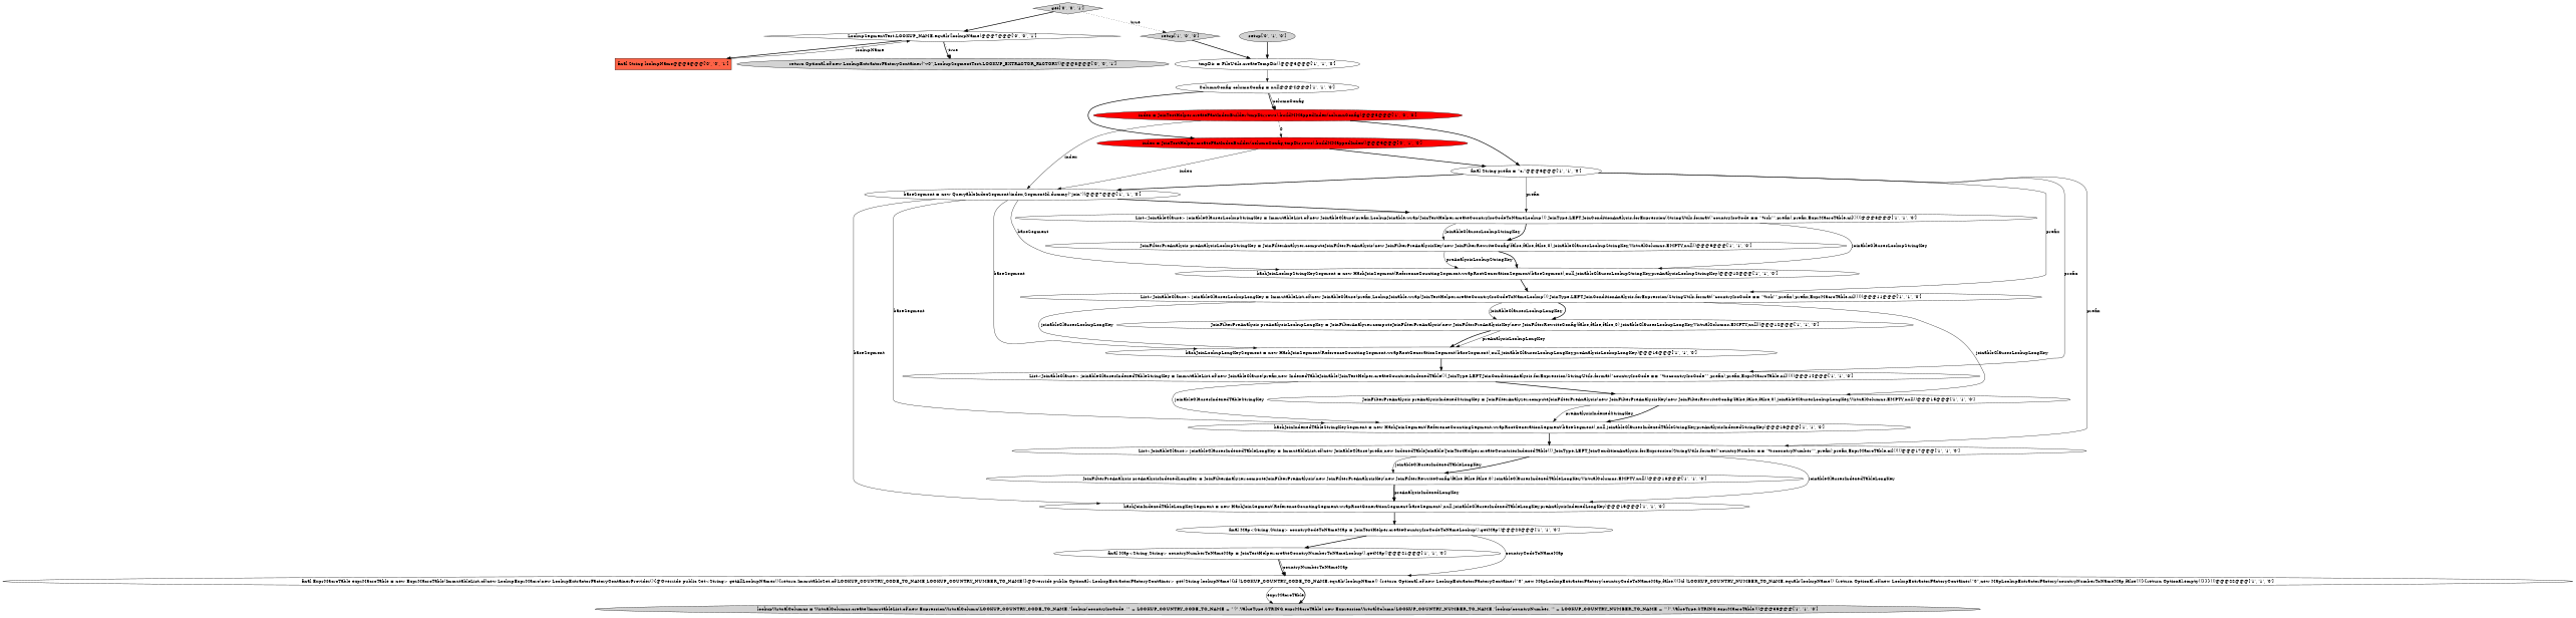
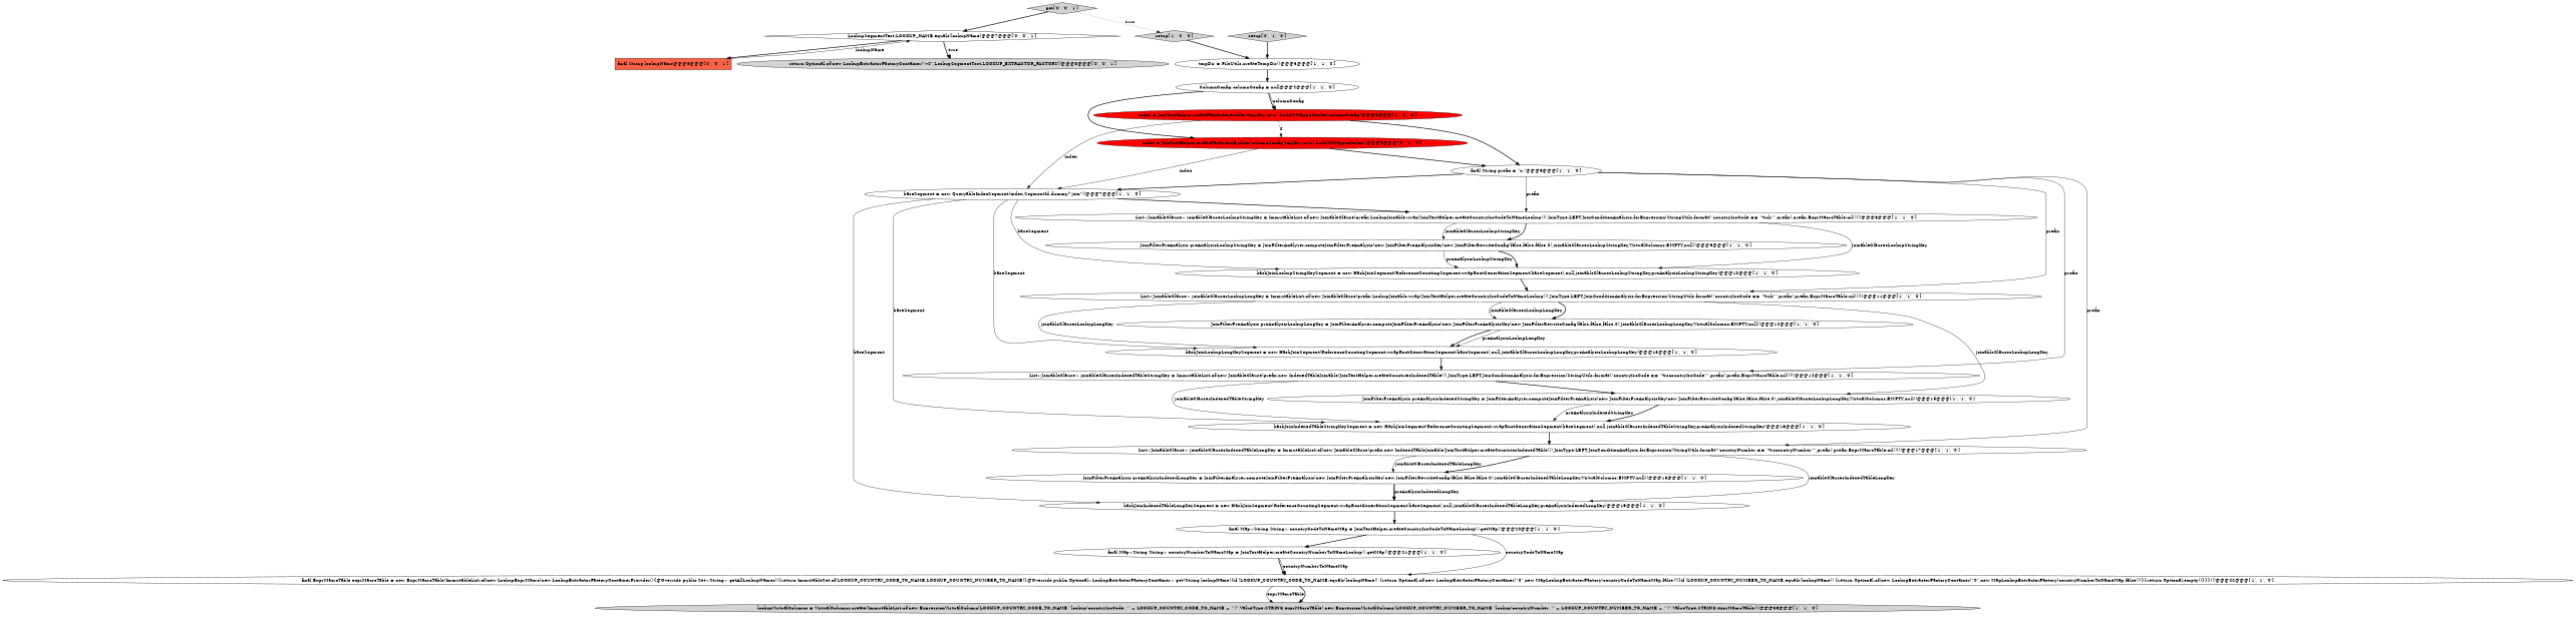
  digraph {
    node [fillcolor=white shape=ellipse style=filled]
    edge [style=bold]
    n1 [label="final Map<String,String> countryCodeToNameMap = JoinTestHelper.createCountryIsoCodeToNameLookup().getMap()@@@20@@@['1', '1', '0']"]
    n2 [label="final Map<String,String> countryNumberToNameMap = JoinTestHelper.createCountryNumberToNameLookup().getMap()@@@21@@@['1', '1', '0']"]
    n3 [label="final ExprMacroTable exprMacroTable = new ExprMacroTable(ImmutableList.of(new LookupExprMacro(new LookupExtractorFactoryContainerProvider(){@Override public Set<String> getAllLookupNames(){return ImmutableSet.of(LOOKUP_COUNTRY_CODE_TO_NAME,LOOKUP_COUNTRY_NUMBER_TO_NAME)}@Override public Optional<LookupExtractorFactoryContainer> get(String lookupName){if (LOOKUP_COUNTRY_CODE_TO_NAME.equals(lookupName)) {return Optional.of(new LookupExtractorFactoryContainer(\"0\",new MapLookupExtractorFactory(countryCodeToNameMap,false)))}if (LOOKUP_COUNTRY_NUMBER_TO_NAME.equals(lookupName)) {return Optional.of(new LookupExtractorFactoryContainer(\"0\",new MapLookupExtractorFactory(countryNumberToNameMap,false)))}{return Optional.empty()}}})))@@@22@@@['1', '1', '0']"]
    n4 [fillcolor=lightgray label="lookupVirtualColumns = VirtualColumns.create(ImmutableList.of(new ExpressionVirtualColumn(LOOKUP_COUNTRY_CODE_TO_NAME,\"lookup(countryIsoCode, '\" + LOOKUP_COUNTRY_CODE_TO_NAME + \"')\",ValueType.STRING,exprMacroTable),new ExpressionVirtualColumn(LOOKUP_COUNTRY_NUMBER_TO_NAME,\"lookup(countryNumber, '\" + LOOKUP_COUNTRY_NUMBER_TO_NAME + \"')\",ValueType.STRING,exprMacroTable)))@@@39@@@['1', '1', '0']"]
    n5 [label="List<JoinableClause> joinableClausesIndexedTableLongKey = ImmutableList.of(new JoinableClause(prefix,new IndexedTableJoinable(JoinTestHelper.createCountriesIndexedTable()),JoinType.LEFT,JoinConditionAnalysis.forExpression(StringUtils.format(\"countryNumber == \"%scountryNumber\"\",prefix),prefix,ExprMacroTable.nil())))@@@17@@@['1', '1', '0']"]
    n6 [label="JoinFilterPreAnalysis preAnalysisIndexedLongKey = JoinFilterAnalyzer.computeJoinFilterPreAnalysis(new JoinFilterPreAnalysisKey(new JoinFilterRewriteConfig(false,false,false,0),joinableClausesIndexedTableLongKey,VirtualColumns.EMPTY,null))@@@18@@@['1', '1', '0']"]
    n7 [label="hashJoinIndexedTableLongKeySegment = new HashJoinSegment(ReferenceCountingSegment.wrapRootGenerationSegment(baseSegment),null,joinableClausesIndexedTableLongKey,preAnalysisIndexedLongKey)@@@19@@@['1', '1', '0']"]
    n8 [label="ColumnConfig columnConfig = null@@@4@@@['1', '1', '0']"]
    n9 [fillcolor=red label="index = JoinTestHelper.createFactIndexBuilder(columnConfig,tmpDir,rows).buildMMappedIndex()@@@5@@@['0', '1', '0']"]
    n10 [fillcolor=red label="index = JoinTestHelper.createFactIndexBuilder(tmpDir,rows).buildMMappedIndex(columnConfig)@@@5@@@['1', '0', '0']"]
    n11 [label="final String prefix = \"c.\"@@@6@@@['1', '1', '0']"]
    n12 [label="baseSegment = new QueryableIndexSegment(index,SegmentId.dummy(\"join\"))@@@7@@@['1', '1', '0']"]
    n13 [label="tmpDir = FileUtils.createTempDir()@@@3@@@['1', '1', '0']"]
    n14 [fillcolor=lightgray label="get['0', '0', '1']" shape=diamond]
    n15 [label="LookupSegmentTest.LOOKUP_NAME.equals(lookupName)@@@7@@@['0', '0', '1']" shape=diamond]
    n16 [fillcolor=lightgray label="setup['1', '0', '0']" shape=diamond]
    n17 [fillcolor=tomato label="final String lookupName@@@6@@@['0', '0', '1']" shape=box]
    n18 [fillcolor=lightgray label="return Optional.of(new LookupExtractorFactoryContainer(\"v0\",LookupSegmentTest.LOOKUP_EXTRACTOR_FACTORY))@@@8@@@['0', '0', '1']"]
    n19 [label="List<JoinableClause> joinableClausesIndexedTableStringKey = ImmutableList.of(new JoinableClause(prefix,new IndexedTableJoinable(JoinTestHelper.createCountriesIndexedTable()),JoinType.LEFT,JoinConditionAnalysis.forExpression(StringUtils.format(\"countryIsoCode == \"%scountryIsoCode\"\",prefix),prefix,ExprMacroTable.nil())))@@@14@@@['1', '1', '0']"]
    n20 [label="List<JoinableClause> joinableClausesLookupStringKey = ImmutableList.of(new JoinableClause(prefix,LookupJoinable.wrap(JoinTestHelper.createCountryIsoCodeToNameLookup()),JoinType.LEFT,JoinConditionAnalysis.forExpression(StringUtils.format(\"countryIsoCode == \"%sk\"\",prefix),prefix,ExprMacroTable.nil())))@@@8@@@['1', '1', '0']"]
    n21 [label="List<JoinableClause> joinableClausesLookupLongKey = ImmutableList.of(new JoinableClause(prefix,LookupJoinable.wrap(JoinTestHelper.createCountryIsoCodeToNameLookup()),JoinType.LEFT,JoinConditionAnalysis.forExpression(StringUtils.format(\"countryIsoCode == \"%sk\"\",prefix),prefix,ExprMacroTable.nil())))@@@11@@@['1', '1', '0']"]
    n22 [label="JoinFilterPreAnalysis preAnalysisIndexedStringKey = JoinFilterAnalyzer.computeJoinFilterPreAnalysis(new JoinFilterPreAnalysisKey(new JoinFilterRewriteConfig(false,false,false,0),joinableClausesLookupLongKey,VirtualColumns.EMPTY,null))@@@15@@@['1', '1', '0']"]
    n23 [label="hashJoinIndexedTableStringKeySegment = new HashJoinSegment(ReferenceCountingSegment.wrapRootGenerationSegment(baseSegment),null,joinableClausesIndexedTableStringKey,preAnalysisIndexedStringKey)@@@16@@@['1', '1', '0']"]
    n24 [label="hashJoinLookupStringKeySegment = new HashJoinSegment(ReferenceCountingSegment.wrapRootGenerationSegment(baseSegment),null,joinableClausesLookupStringKey,preAnalysisLookupStringKey)@@@10@@@['1', '1', '0']"]
    n25 [label="JoinFilterPreAnalysis preAnalysisLookupStringKey = JoinFilterAnalyzer.computeJoinFilterPreAnalysis(new JoinFilterPreAnalysisKey(new JoinFilterRewriteConfig(false,false,false,0),joinableClausesLookupStringKey,VirtualColumns.EMPTY,null))@@@9@@@['1', '1', '0']"]
    n26 [label="hashJoinLookupLongKeySegment = new HashJoinSegment(ReferenceCountingSegment.wrapRootGenerationSegment(baseSegment),null,joinableClausesLookupLongKey,preAnalysisLookupLongKey)@@@13@@@['1', '1', '0']"]
    n27 [label="JoinFilterPreAnalysis preAnalysisLookupLongKey = JoinFilterAnalyzer.computeJoinFilterPreAnalysis(new JoinFilterPreAnalysisKey(new JoinFilterRewriteConfig(false,false,false,0),joinableClausesLookupLongKey,VirtualColumns.EMPTY,null))@@@12@@@['1', '1', '0']"]
-   n28 [fillcolor=lightgray label="setup['0', '1', '0']"]
+   n28 [fillcolor=lightgray label="setup['0', '1', '0']" shape=diamond]
    n1 -> n2
    n1 -> n3 [label=countryCodeToNameMap style=solid]
    n2 -> n3
    n2 -> n3 [label=countryNumberToNameMap style=solid]
    n3 -> n4 [label=exprMacroTable style=solid]
    n3 -> n4
    n5 -> n6
    n5 -> n6 [label=joinableClausesIndexedTableLongKey style=solid]
    n5 -> n7 [label=joinableClausesIndexedTableLongKey style=solid]
    n6 -> n7 [label=preAnalysisIndexedLongKey style=solid]
    n6 -> n7
    n7 -> n1
    n8 -> n9
    n8 -> n10
    n8 -> n10 [label=columnConfig style=solid]
    n9 -> n11
    n9 -> n12 [label=index style=solid]
    n10 -> n9 [label=0 style=dashed]
    n10 -> n11
    n10 -> n12 [label=index style=solid]
    n11 -> n5 [label=prefix style=solid]
    n11 -> n12
    n11 -> n19 [label=prefix style=solid]
    n11 -> n20 [label=prefix style=solid]
    n11 -> n21 [label=prefix style=solid]
    n12 -> n7 [label=baseSegment style=solid]
    n12 -> n20
    n12 -> n23 [label=baseSegment style=solid]
    n12 -> n24 [label=baseSegment style=solid]
    n12 -> n26 [label=baseSegment style=solid]
-   n13 -> n8 [style=solid]
+   n13 -> n8
    n14 -> n15
    n14 -> n16 [label=true style=dotted]
    n15 -> n17
    n15 -> n18
    n15 -> n18 [label=true style=dotted]
    n16 -> n13
    n17 -> n15 [label=lookupName style=solid]
    n19 -> n22
    n19 -> n23 [label=joinableClausesIndexedTableStringKey style=solid]
    n20 -> n24 [label=joinableClausesLookupStringKey style=solid]
    n20 -> n25
    n20 -> n25 [label=joinableClausesLookupStringKey style=solid]
    n21 -> n22 [label=joinableClausesLookupLongKey style=solid]
    n21 -> n26 [label=joinableClausesLookupLongKey style=solid]
    n21 -> n27
    n21 -> n27 [label=joinableClausesLookupLongKey style=solid]
    n22 -> n23 [label=preAnalysisIndexedStringKey style=solid]
    n22 -> n23
    n23 -> n5
    n24 -> n21
    n25 -> n24 [label=preAnalysisLookupStringKey style=solid]
    n25 -> n24
    n26 -> n19
    n27 -> n26 [label=preAnalysisLookupLongKey style=solid]
    n27 -> n26
    n28 -> n13
  }
